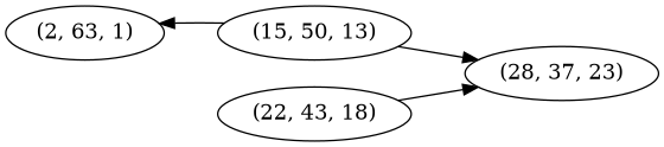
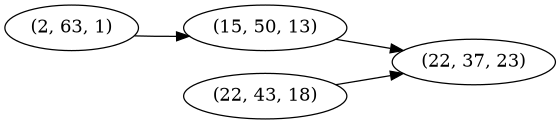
  digraph {
    rankdir=LR
    "(2, 63, 1)"
    "(15, 50, 13)"
-   "(28, 37, 23)"
+   "(28, 37, 23)" [label="(22, 37, 23)"]
    "(22, 43, 18)"
-   "(15, 50, 13)" -> "(2, 63, 1)"
+   "(2, 63, 1)" -> "(15, 50, 13)"
    "(15, 50, 13)" -> "(28, 37, 23)"
    "(22, 43, 18)" -> "(28, 37, 23)"
  }
